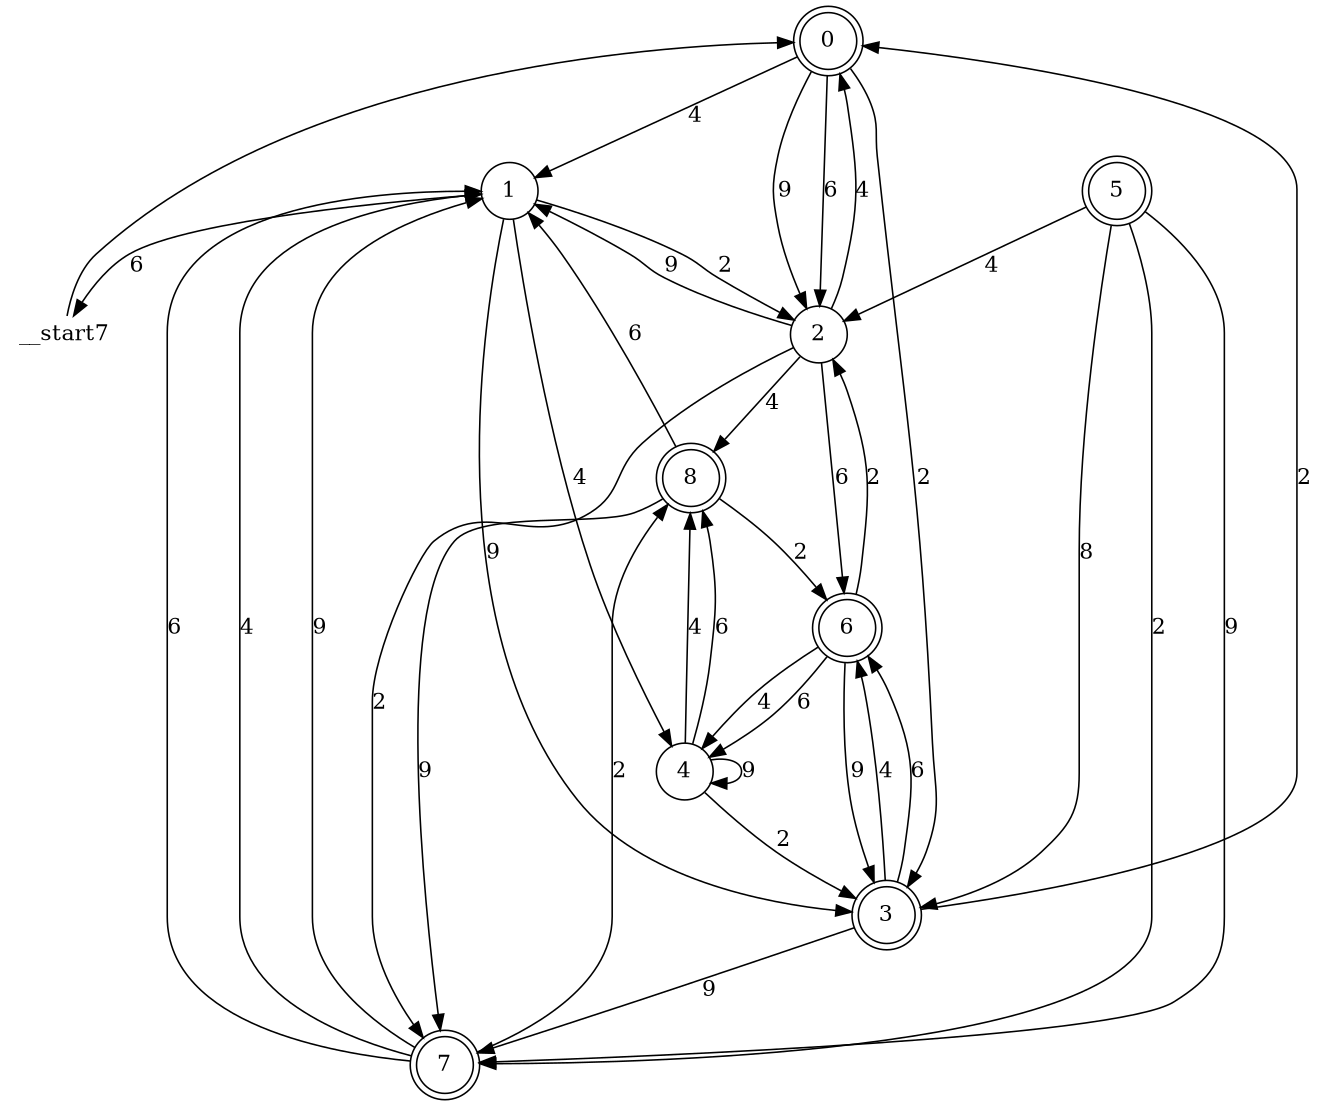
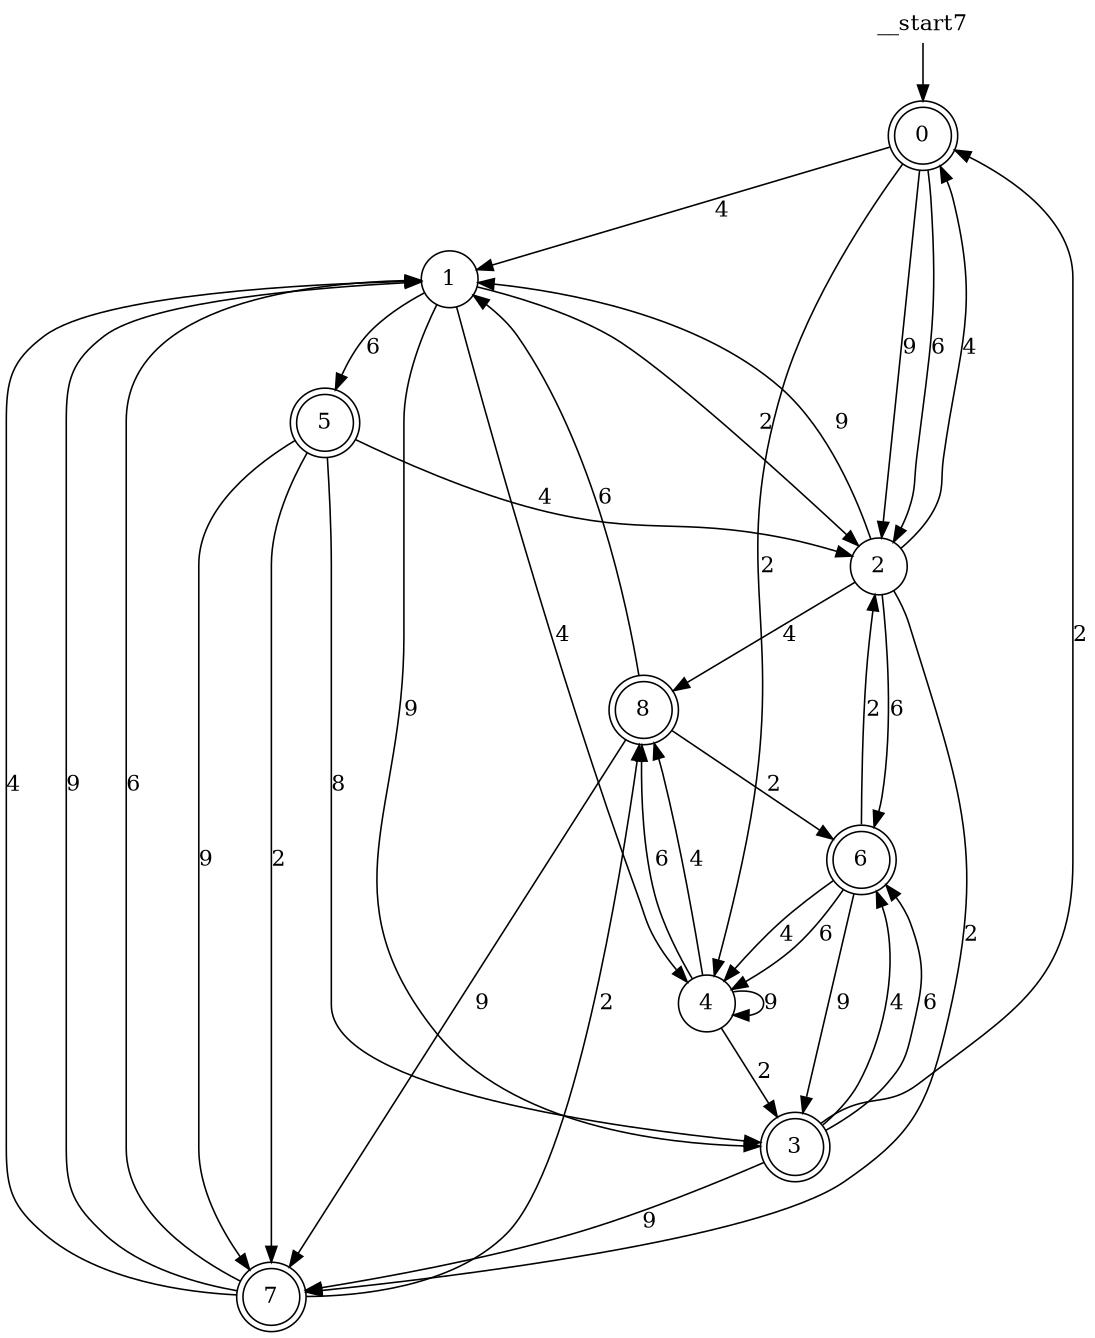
  digraph {
    node [shape=doublecircle]
    n1 [label=0]
    n2 [label=1 shape=circle]
    n3 [label=2 shape=circle]
    n4 [label=3]
    n5 [label=4 shape=circle]
    n6 [label=5]
    n7 [label=6]
    n8 [label=7]
    n9 [label=8]
    n10 [height=0 label=__start7 shape=none width=0]
    n1 -> n2 [label=4]
    n1 -> n3 [label=9]
    n1 -> n3 [label=6]
-   n1 -> n4 [label=2]
+   n1 -> n5 [label=2]
    n2 -> n3 [label=2]
    n2 -> n4 [label=9]
    n2 -> n5 [label=4]
-   n2 -> n10 [label=6]
+   n2 -> n6 [label=6]
    n3 -> n1 [label=4]
    n3 -> n2 [label=9]
    n3 -> n7 [label=6]
    n3 -> n8 [label=2]
    n3 -> n9 [label=4]
    n4 -> n1 [label=2]
    n4 -> n7 [label=4]
    n4 -> n7 [label=6]
    n4 -> n8 [label=9]
    n5 -> n4 [label=2]
    n5 -> n5 [label=9]
    n5 -> n9 [label=4]
    n5 -> n9 [label=6]
    n6 -> n3 [label=4]
    n6 -> n4 [label=8]
    n6 -> n8 [label=9]
    n6 -> n8 [label=2]
    n7 -> n3 [label=2]
    n7 -> n4 [label=9]
    n7 -> n5 [label=4]
    n7 -> n5 [label=6]
    n8 -> n2 [label=4]
    n8 -> n2 [label=9]
    n8 -> n2 [label=6]
    n8 -> n9 [label=2]
    n9 -> n2 [label=6]
    n9 -> n7 [label=2]
    n9 -> n8 [label=9]
    n10 -> n1
  }
